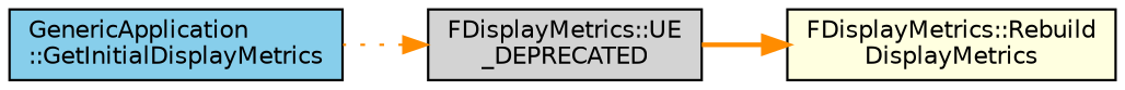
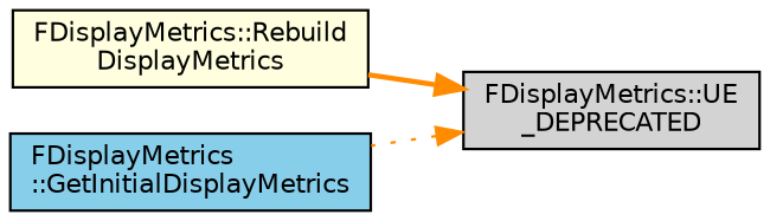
  digraph {
    rankdir=RL
    node [color=black fontname=Helvetica fontsize=10 shape=box style=filled]
    edge [color=darkorange dir=back fontname=Helvetica fontsize=10 labelfontname=Helvetica labelfontsize=10]
    n1 [fillcolor=lightyellow fontcolor=black height=0.2 label="FDisplayMetrics::Rebuild\lDisplayMetrics" width=0.4]
    n2 [fillcolor=lightgrey height=0.2 label="FDisplayMetrics::UE\l_DEPRECATED" width=0.4]
-   n3 [fillcolor=skyblue height=0.2 label="GenericApplication\l::GetInitialDisplayMetrics" width=0.4]
-   n1 -> n2 [style=bold]
+   n3 [fillcolor=skyblue height=0.2 label="FDisplayMetrics\l::GetInitialDisplayMetrics" width=0.4]
+   n2 -> n1 [style=bold]
    n2 -> n3 [style=dotted]
  }
